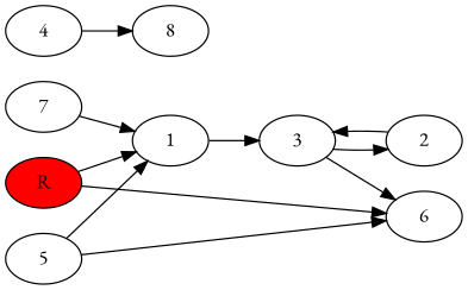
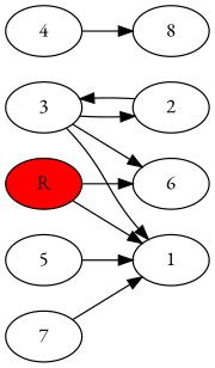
  digraph {
    fontname="EB Garamond"
    rankdir=LR
    node [fontname="EB Garamond"]
    edge [fontname="EB Garamond"]
    1
    3
    2
    6
    4
    8
    5
    7
    R [fillcolor="#ff0000" style=filled]
-   1 -> 3
+   3 -> 1
    3 -> 2
    3 -> 6
    2 -> 3
    4 -> 8
    5 -> 1
-   5 -> 6
    7 -> 1
    R -> 1
    R -> 6
  }
